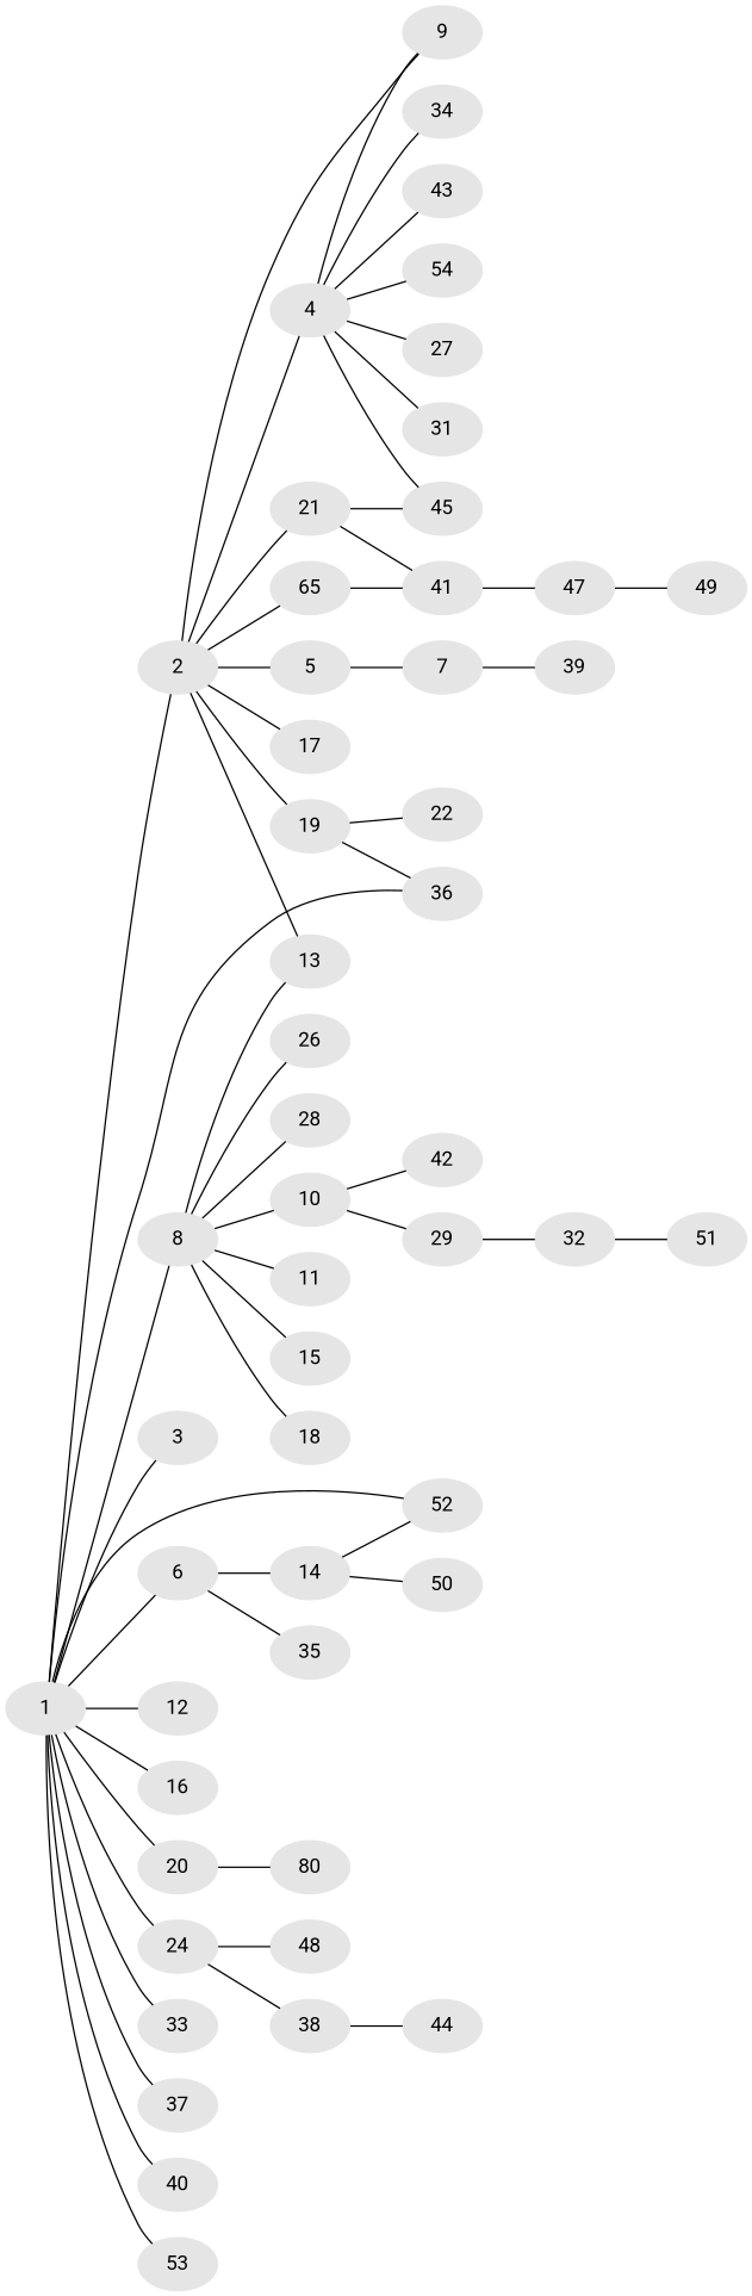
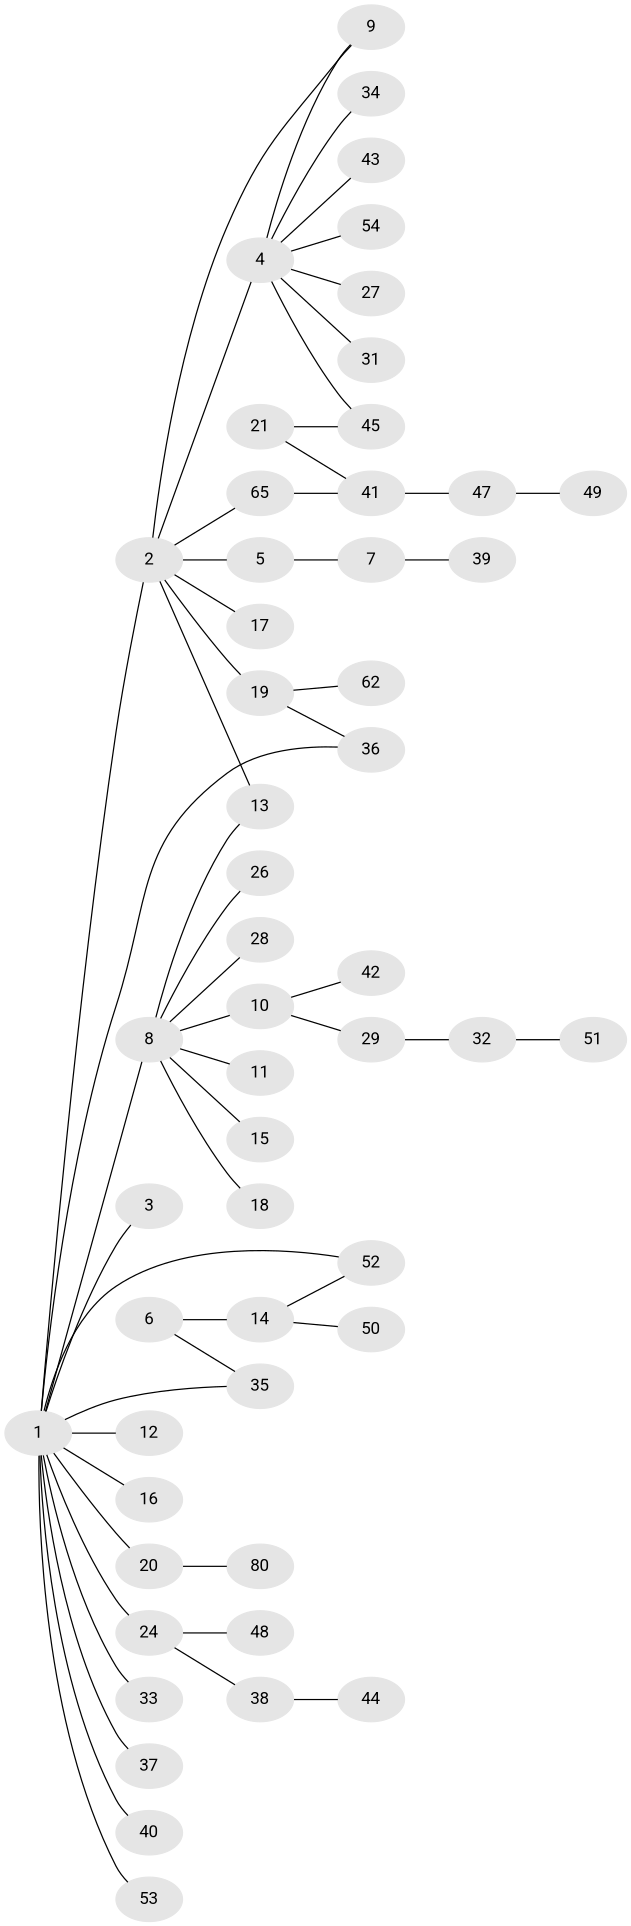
  graph {
    fontname=Roboto
    rankdir=LR
    node [color=gray90 fontname=Roboto style=filled]
    edge [fontname=Roboto]
    1
    2
    3
    6
    8
    12
    16
    20
    24
    33
    36
    37
    40
    52
    53
    4
    5
    9
    13
    17
    19
    21
    n23 [label=65]
    14
    35
    28
    10
    11
    15
    18
    26
    n32 [label=80]
    38
    48
    27
    31
    34
    43
    45
    54
    7
-   22
+   22 [label=62]
    41
    39
    50
    29
    42
    32
    47
    44
    51
    49
    1 -- 2
    1 -- 3
-   1 -- 6
+   1 -- 35
    1 -- 8
    1 -- 12
    1 -- 16
    1 -- 20
    1 -- 24
    1 -- 33
    1 -- 36
    1 -- 37
    1 -- 40
    1 -- 52
    1 -- 53
    2 -- 4
    2 -- 5
    2 -- 9
    2 -- 13
    2 -- 17
    2 -- 19
-   2 -- 21
    2 -- n23
    6 -- 14
    6 -- 35
    8 -- 13
    8 -- 28
    8 -- 10
    8 -- 11
    8 -- 15
    8 -- 18
    8 -- 26
    20 -- n32
    24 -- 38
    24 -- 48
    4 -- 9
    4 -- 27
    4 -- 31
    4 -- 34
    4 -- 43
    4 -- 45
    4 -- 54
    5 -- 7
    19 -- 36
    19 -- 22
    21 -- 45
    21 -- 41
    n23 -- 41
    14 -- 52
    14 -- 50
    10 -- 29
    10 -- 42
    38 -- 44
    7 -- 39
    41 -- 47
    29 -- 32
    32 -- 51
    47 -- 49
  }
